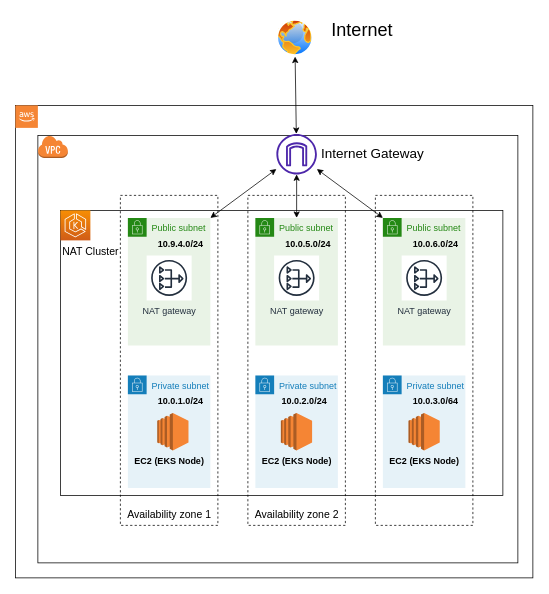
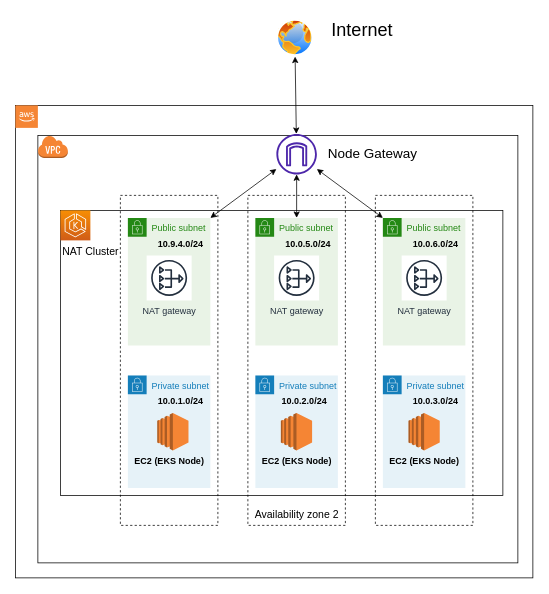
  <mxCell id="0" />
  <mxCell id="1" parent="0" />
  <mxCell id="2" value="" style="rounded=0;whiteSpace=wrap;html=1;fillColor=none;" vertex="1" parent="1"><mxGeometry x="20" y="140" width="690" height="630" as="geometry" /></mxCell>
  <mxCell id="3" value="" style="rounded=0;whiteSpace=wrap;html=1;fillColor=none;" vertex="1" parent="1"><mxGeometry x="50" y="180" width="640" height="570" as="geometry" /></mxCell>
  <mxCell id="4" value="" style="outlineConnect=0;dashed=0;verticalLabelPosition=bottom;verticalAlign=top;align=center;html=1;shape=mxgraph.aws3.cloud_2;fillColor=#F58534;gradientColor=none;" vertex="1" parent="1"><mxGeometry x="20" y="140" width="30" height="30" as="geometry" /></mxCell>
  <mxCell id="5" value="" style="outlineConnect=0;dashed=0;verticalLabelPosition=bottom;verticalAlign=top;align=center;html=1;shape=mxgraph.aws3.virtual_private_cloud;fillColor=#F58534;gradientColor=none;" vertex="1" parent="1"><mxGeometry x="50" y="180" width="40" height="30" as="geometry" /></mxCell>
  <mxCell id="6" value="" style="rounded=0;whiteSpace=wrap;html=1;dashed=1;glass=0;shadow=0;sketch=0;gradientColor=none;gradientDirection=north;fillColor=none;" vertex="1" parent="1"><mxGeometry x="160" y="260" width="130" height="440" as="geometry" /></mxCell>
  <mxCell id="7" value="" style="rounded=0;whiteSpace=wrap;html=1;dashed=1;glass=0;shadow=0;sketch=0;gradientColor=none;gradientDirection=north;fillColor=none;" vertex="1" parent="1"><mxGeometry x="330" y="260" width="130" height="440" as="geometry" /></mxCell>
  <mxCell id="8" value="" style="rounded=0;whiteSpace=wrap;html=1;dashed=1;glass=0;shadow=0;sketch=0;gradientColor=none;gradientDirection=north;fillColor=none;" vertex="1" parent="1"><mxGeometry x="500" y="260" width="130" height="440" as="geometry" /></mxCell>
  <mxCell id="9" value="" style="rounded=0;whiteSpace=wrap;html=1;shadow=0;glass=0;sketch=0;fillColor=none;gradientColor=none;gradientDirection=north;" vertex="1" parent="1"><mxGeometry x="80" y="280" width="590" height="380" as="geometry" /></mxCell>
  <mxCell id="10" value="" style="sketch=0;points=[[0,0,0],[0.25,0,0],[0.5,0,0],[0.75,0,0],[1,0,0],[0,1,0],[0.25,1,0],[0.5,1,0],[0.75,1,0],[1,1,0],[0,0.25,0],[0,0.5,0],[0,0.75,0],[1,0.25,0],[1,0.5,0],[1,0.75,0]];outlineConnect=0;fontColor=#232F3E;gradientColor=#F78E04;gradientDirection=north;fillColor=#D05C17;strokeColor=#ffffff;dashed=0;verticalLabelPosition=bottom;verticalAlign=top;align=center;html=1;fontSize=12;fontStyle=0;aspect=fixed;shape=mxgraph.aws4.resourceIcon;resIcon=mxgraph.aws4.eks;rounded=0;shadow=0;glass=0;" vertex="1" parent="1"><mxGeometry x="80" y="280" width="40" height="40" as="geometry" /></mxCell>
  <mxCell id="11" value="&lt;font style=&quot;font-size: 14px;&quot;&gt;Availability zone 2&lt;/font&gt;" style="text;html=1;resizable=0;autosize=1;align=center;verticalAlign=middle;points=[];fillColor=none;strokeColor=none;rounded=0;shadow=0;glass=0;sketch=0;" vertex="1" parent="1"><mxGeometry x="330" y="670" width="130" height="30" as="geometry" /></mxCell>
- <mxCell id="12" value="&lt;font style=&quot;font-size: 14px;&quot;&gt;Availability zone 1&lt;/font&gt;" style="text;html=1;resizable=0;autosize=1;align=center;verticalAlign=middle;points=[];fillColor=none;strokeColor=none;rounded=0;shadow=0;glass=0;sketch=0;" vertex="1" parent="1"><mxGeometry x="160" y="670" width="130" height="30" as="geometry" /></mxCell>
  <mxCell id="13" value="Public subnet" style="points=[[0,0],[0.25,0],[0.5,0],[0.75,0],[1,0],[1,0.25],[1,0.5],[1,0.75],[1,1],[0.75,1],[0.5,1],[0.25,1],[0,1],[0,0.75],[0,0.5],[0,0.25]];outlineConnect=0;gradientColor=none;html=1;whiteSpace=wrap;fontSize=12;fontStyle=0;container=1;pointerEvents=0;collapsible=0;recursiveResize=0;shape=mxgraph.aws4.group;grIcon=mxgraph.aws4.group_security_group;grStroke=0;strokeColor=#248814;fillColor=#E9F3E6;verticalAlign=top;align=left;spacingLeft=30;fontColor=#248814;dashed=0;rounded=0;shadow=0;glass=0;sketch=0;" vertex="1" parent="1"><mxGeometry x="170" y="290" width="110" height="170" as="geometry" /></mxCell>
  <mxCell id="14" value="NAT gateway" style="sketch=0;outlineConnect=0;fontColor=#232F3E;gradientColor=none;strokeColor=#232F3E;fillColor=#ffffff;dashed=0;verticalLabelPosition=bottom;verticalAlign=top;align=center;html=1;fontSize=12;fontStyle=0;aspect=fixed;shape=mxgraph.aws4.resourceIcon;resIcon=mxgraph.aws4.nat_gateway;rounded=0;shadow=0;glass=0;" vertex="1" parent="13"><mxGeometry x="25" y="50" width="60" height="60" as="geometry" /></mxCell>
  <mxCell id="15" value="Public subnet" style="points=[[0,0],[0.25,0],[0.5,0],[0.75,0],[1,0],[1,0.25],[1,0.5],[1,0.75],[1,1],[0.75,1],[0.5,1],[0.25,1],[0,1],[0,0.75],[0,0.5],[0,0.25]];outlineConnect=0;gradientColor=none;html=1;whiteSpace=wrap;fontSize=12;fontStyle=0;container=1;pointerEvents=0;collapsible=0;recursiveResize=0;shape=mxgraph.aws4.group;grIcon=mxgraph.aws4.group_security_group;grStroke=0;strokeColor=#248814;fillColor=#E9F3E6;verticalAlign=top;align=left;spacingLeft=30;fontColor=#248814;dashed=0;rounded=0;shadow=0;glass=0;sketch=0;" vertex="1" parent="1"><mxGeometry x="340" y="290" width="110" height="170" as="geometry" /></mxCell>
  <mxCell id="16" value="&lt;b&gt;10.0.5.0/24&lt;/b&gt;" style="text;html=1;resizable=0;autosize=1;align=center;verticalAlign=middle;points=[];fillColor=none;strokeColor=none;rounded=0;shadow=0;glass=0;sketch=0;" vertex="1" parent="15"><mxGeometry x="30" y="20" width="80" height="30" as="geometry" /></mxCell>
  <mxCell id="17" value="NAT gateway" style="sketch=0;outlineConnect=0;fontColor=#232F3E;gradientColor=none;strokeColor=#232F3E;fillColor=#ffffff;dashed=0;verticalLabelPosition=bottom;verticalAlign=top;align=center;html=1;fontSize=12;fontStyle=0;aspect=fixed;shape=mxgraph.aws4.resourceIcon;resIcon=mxgraph.aws4.nat_gateway;rounded=0;shadow=0;glass=0;" vertex="1" parent="15"><mxGeometry x="25" y="50" width="60" height="60" as="geometry" /></mxCell>
  <mxCell id="18" value="Public subnet" style="points=[[0,0],[0.25,0],[0.5,0],[0.75,0],[1,0],[1,0.25],[1,0.5],[1,0.75],[1,1],[0.75,1],[0.5,1],[0.25,1],[0,1],[0,0.75],[0,0.5],[0,0.25]];outlineConnect=0;gradientColor=none;html=1;whiteSpace=wrap;fontSize=12;fontStyle=0;container=1;pointerEvents=0;collapsible=0;recursiveResize=0;shape=mxgraph.aws4.group;grIcon=mxgraph.aws4.group_security_group;grStroke=0;strokeColor=#248814;fillColor=#E9F3E6;verticalAlign=top;align=left;spacingLeft=30;fontColor=#248814;dashed=0;rounded=0;shadow=0;glass=0;sketch=0;" vertex="1" parent="1"><mxGeometry x="510" y="290" width="110" height="170" as="geometry" /></mxCell>
  <mxCell id="19" value="&lt;b&gt;10.0.6.0/24&lt;/b&gt;" style="text;html=1;resizable=0;autosize=1;align=center;verticalAlign=middle;points=[];fillColor=none;strokeColor=none;rounded=0;shadow=0;glass=0;sketch=0;" vertex="1" parent="18"><mxGeometry x="30" y="20" width="80" height="30" as="geometry" /></mxCell>
  <mxCell id="20" value="NAT gateway" style="sketch=0;outlineConnect=0;fontColor=#232F3E;gradientColor=none;strokeColor=#232F3E;fillColor=#ffffff;dashed=0;verticalLabelPosition=bottom;verticalAlign=top;align=center;html=1;fontSize=12;fontStyle=0;aspect=fixed;shape=mxgraph.aws4.resourceIcon;resIcon=mxgraph.aws4.nat_gateway;rounded=0;shadow=0;glass=0;" vertex="1" parent="18"><mxGeometry x="25" y="50" width="60" height="60" as="geometry" /></mxCell>
  <mxCell id="21" value="Private subnet" style="points=[[0,0],[0.25,0],[0.5,0],[0.75,0],[1,0],[1,0.25],[1,0.5],[1,0.75],[1,1],[0.75,1],[0.5,1],[0.25,1],[0,1],[0,0.75],[0,0.5],[0,0.25]];outlineConnect=0;gradientColor=none;html=1;whiteSpace=wrap;fontSize=12;fontStyle=0;container=1;pointerEvents=0;collapsible=0;recursiveResize=0;shape=mxgraph.aws4.group;grIcon=mxgraph.aws4.group_security_group;grStroke=0;strokeColor=#147EBA;fillColor=#E6F2F8;verticalAlign=top;align=left;spacingLeft=30;fontColor=#147EBA;dashed=0;rounded=0;shadow=0;glass=0;sketch=0;" vertex="1" parent="1"><mxGeometry x="340" y="500" width="110" height="150" as="geometry" /></mxCell>
  <mxCell id="22" value="&lt;b&gt;10.0.2.0/24&lt;/b&gt;" style="text;html=1;resizable=0;autosize=1;align=center;verticalAlign=middle;points=[];fillColor=none;strokeColor=none;rounded=0;shadow=0;glass=0;sketch=0;" vertex="1" parent="21"><mxGeometry x="25" y="20" width="80" height="30" as="geometry" /></mxCell>
  <mxCell id="23" value="Private subnet" style="points=[[0,0],[0.25,0],[0.5,0],[0.75,0],[1,0],[1,0.25],[1,0.5],[1,0.75],[1,1],[0.75,1],[0.5,1],[0.25,1],[0,1],[0,0.75],[0,0.5],[0,0.25]];outlineConnect=0;gradientColor=none;html=1;whiteSpace=wrap;fontSize=12;fontStyle=0;container=1;pointerEvents=0;collapsible=0;recursiveResize=0;shape=mxgraph.aws4.group;grIcon=mxgraph.aws4.group_security_group;grStroke=0;strokeColor=#147EBA;fillColor=#E6F2F8;verticalAlign=top;align=left;spacingLeft=30;fontColor=#147EBA;dashed=0;rounded=0;shadow=0;glass=0;sketch=0;" vertex="1" parent="1"><mxGeometry x="170" y="500" width="110" height="150" as="geometry" /></mxCell>
  <mxCell id="24" value="" style="outlineConnect=0;dashed=0;verticalLabelPosition=bottom;verticalAlign=top;align=center;html=1;shape=mxgraph.aws3.ec2;fillColor=#F58534;gradientColor=none;rounded=0;shadow=0;glass=0;sketch=0;" vertex="1" parent="23"><mxGeometry x="39.18" y="50" width="41.63" height="50" as="geometry" /></mxCell>
  <mxCell id="25" value="Private subnet" style="points=[[0,0],[0.25,0],[0.5,0],[0.75,0],[1,0],[1,0.25],[1,0.5],[1,0.75],[1,1],[0.75,1],[0.5,1],[0.25,1],[0,1],[0,0.75],[0,0.5],[0,0.25]];outlineConnect=0;gradientColor=none;html=1;whiteSpace=wrap;fontSize=12;fontStyle=0;container=1;pointerEvents=0;collapsible=0;recursiveResize=0;shape=mxgraph.aws4.group;grIcon=mxgraph.aws4.group_security_group;grStroke=0;strokeColor=#147EBA;fillColor=#E6F2F8;verticalAlign=top;align=left;spacingLeft=30;fontColor=#147EBA;dashed=0;rounded=0;shadow=0;glass=0;sketch=0;" vertex="1" parent="1"><mxGeometry x="510" y="500" width="110" height="150" as="geometry" /></mxCell>
- <mxCell id="26" value="&lt;b&gt;10.0.3.0/64&lt;/b&gt;" style="text;html=1;resizable=0;autosize=1;align=center;verticalAlign=middle;points=[];fillColor=none;strokeColor=none;rounded=0;shadow=0;glass=0;sketch=0;" vertex="1" parent="25"><mxGeometry x="30" y="20" width="80" height="30" as="geometry" /></mxCell>
+ <mxCell id="26" value="&lt;b&gt;10.0.3.0/24&lt;/b&gt;" style="text;html=1;resizable=0;autosize=1;align=center;verticalAlign=middle;points=[];fillColor=none;strokeColor=none;rounded=0;shadow=0;glass=0;sketch=0;" vertex="1" parent="25"><mxGeometry x="30" y="20" width="80" height="30" as="geometry" /></mxCell>
  <mxCell id="27" value="&lt;b&gt;10.9.4.0/24&lt;/b&gt;" style="text;html=1;resizable=0;autosize=1;align=center;verticalAlign=middle;points=[];fillColor=none;strokeColor=none;rounded=0;shadow=0;glass=0;sketch=0;" vertex="1" parent="1"><mxGeometry x="200" y="310" width="80" height="30" as="geometry" /></mxCell>
  <mxCell id="28" value="&lt;b&gt;10.0.1.0/24&lt;/b&gt;" style="text;html=1;resizable=0;autosize=1;align=center;verticalAlign=middle;points=[];fillColor=none;strokeColor=none;rounded=0;shadow=0;glass=0;sketch=0;" vertex="1" parent="1"><mxGeometry x="200" y="520" width="80" height="30" as="geometry" /></mxCell>
  <mxCell id="29" value="&lt;div&gt;&lt;font style=&quot;font-size: 14px;&quot;&gt;NAT Cluster&lt;/font&gt;&lt;/div&gt;" style="text;html=1;resizable=0;autosize=1;align=center;verticalAlign=middle;points=[];fillColor=none;strokeColor=none;rounded=0;shadow=0;glass=0;sketch=0;" vertex="1" parent="1"><mxGeometry x="70" y="320" width="100" height="30" as="geometry" /></mxCell>
  <mxCell id="30" value="" style="sketch=0;outlineConnect=0;fontColor=#232F3E;gradientColor=none;fillColor=#4D27AA;strokeColor=none;dashed=0;verticalLabelPosition=bottom;verticalAlign=top;align=center;html=1;fontSize=12;fontStyle=0;aspect=fixed;pointerEvents=1;shape=mxgraph.aws4.internet_gateway;rounded=0;shadow=0;glass=0;" vertex="1" parent="1"><mxGeometry x="368" y="178" width="54" height="54" as="geometry" /></mxCell>
  <mxCell id="31" value="" style="endArrow=classic;startArrow=classic;html=1;rounded=0;exitX=1;exitY=0;exitDx=0;exitDy=0;" edge="1" parent="1" source="13" target="30"><mxGeometry width="50" height="50" relative="1" as="geometry"><mxPoint x="280" y="390" as="sourcePoint" /><mxPoint x="340" y="398" as="targetPoint" /></mxGeometry></mxCell>
  <mxCell id="32" value="" style="endArrow=classic;startArrow=classic;html=1;rounded=0;" edge="1" parent="1" source="15" target="30"><mxGeometry width="50" height="50" relative="1" as="geometry"><mxPoint x="366" y="250" as="sourcePoint" /><mxPoint x="423.03" y="250.02" as="targetPoint" /></mxGeometry></mxCell>
  <mxCell id="33" value="" style="endArrow=classic;startArrow=classic;html=1;rounded=0;exitX=0;exitY=0;exitDx=0;exitDy=0;" edge="1" parent="1" source="18" target="30"><mxGeometry width="50" height="50" relative="1" as="geometry"><mxPoint x="480" y="290.147" as="sourcePoint" /><mxPoint x="560" y="200" as="targetPoint" /></mxGeometry></mxCell>
  <mxCell id="34" value="" style="outlineConnect=0;dashed=0;verticalLabelPosition=bottom;verticalAlign=top;align=center;html=1;shape=mxgraph.aws3.ec2;fillColor=#F58534;gradientColor=none;rounded=0;shadow=0;glass=0;sketch=0;" vertex="1" parent="1"><mxGeometry x="544.18" y="550" width="41.63" height="50" as="geometry" /></mxCell>
  <mxCell id="35" value="" style="outlineConnect=0;dashed=0;verticalLabelPosition=bottom;verticalAlign=top;align=center;html=1;shape=mxgraph.aws3.ec2;fillColor=#F58534;gradientColor=none;rounded=0;shadow=0;glass=0;sketch=0;" vertex="1" parent="1"><mxGeometry x="374" y="550" width="41.63" height="50" as="geometry" /></mxCell>
  <mxCell id="36" value="&lt;b&gt;EC2 (EKS Node)&lt;/b&gt;" style="text;html=1;resizable=0;autosize=1;align=center;verticalAlign=middle;points=[];fillColor=none;strokeColor=none;rounded=0;shadow=0;glass=0;sketch=0;" vertex="1" parent="1"><mxGeometry x="165" y="600" width="120" height="30" as="geometry" /></mxCell>
  <mxCell id="37" value="&lt;b&gt;EC2 (EKS Node)&lt;/b&gt;" style="text;html=1;resizable=0;autosize=1;align=center;verticalAlign=middle;points=[];fillColor=none;strokeColor=none;rounded=0;shadow=0;glass=0;sketch=0;" vertex="1" parent="1"><mxGeometry x="335" y="600" width="120" height="30" as="geometry" /></mxCell>
  <mxCell id="38" value="&lt;b&gt;EC2 (EKS Node)&lt;/b&gt;" style="text;html=1;resizable=0;autosize=1;align=center;verticalAlign=middle;points=[];fillColor=none;strokeColor=none;rounded=0;shadow=0;glass=0;sketch=0;" vertex="1" parent="1"><mxGeometry x="505" y="600" width="120" height="30" as="geometry" /></mxCell>
  <mxCell id="39" value="" style="endArrow=classic;startArrow=classic;html=1;rounded=0;entryX=0.5;entryY=1;entryDx=0;entryDy=0;" edge="1" parent="1" source="30" target="42"><mxGeometry width="50" height="50" relative="1" as="geometry"><mxPoint x="530" y="120" as="sourcePoint" /><mxPoint x="394.75" y="74" as="targetPoint" /></mxGeometry></mxCell>
- <mxCell id="40" value="&lt;font style=&quot;font-size: 18px;&quot;&gt;Internet Gateway&lt;/font&gt;" style="text;html=1;resizable=0;autosize=1;align=center;verticalAlign=middle;points=[];fillColor=none;strokeColor=none;rounded=0;shadow=0;glass=0;sketch=0;" vertex="1" parent="1"><mxGeometry x="415.63" y="185" width="160" height="40" as="geometry" /></mxCell>
+ <mxCell id="40" value="&lt;font style=&quot;font-size: 18px;&quot;&gt;Node Gateway&lt;/font&gt;" style="text;html=1;resizable=0;autosize=1;align=center;verticalAlign=middle;points=[];fillColor=none;strokeColor=none;rounded=0;shadow=0;glass=0;sketch=0;" vertex="1" parent="1"><mxGeometry x="415.63" y="185" width="160" height="40" as="geometry" /></mxCell>
  <mxCell id="41" value="&lt;font style=&quot;font-size: 24px;&quot;&gt;Internet&lt;/font&gt;" style="text;html=1;resizable=0;autosize=1;align=center;verticalAlign=middle;points=[];fillColor=none;strokeColor=none;rounded=0;shadow=0;glass=0;sketch=0;" vertex="1" parent="1"><mxGeometry x="432" y="20" width="100" height="40" as="geometry" /></mxCell>
  <mxCell id="42" value="" style="aspect=fixed;perimeter=ellipsePerimeter;html=1;align=center;shadow=0;dashed=0;spacingTop=3;image;image=img/lib/active_directory/internet_globe.svg;rounded=0;glass=0;sketch=0;fontSize=14;fillColor=none;gradientColor=none;gradientDirection=north;" vertex="1" parent="1"><mxGeometry x="368" y="25" width="50" height="50" as="geometry" /></mxCell>
